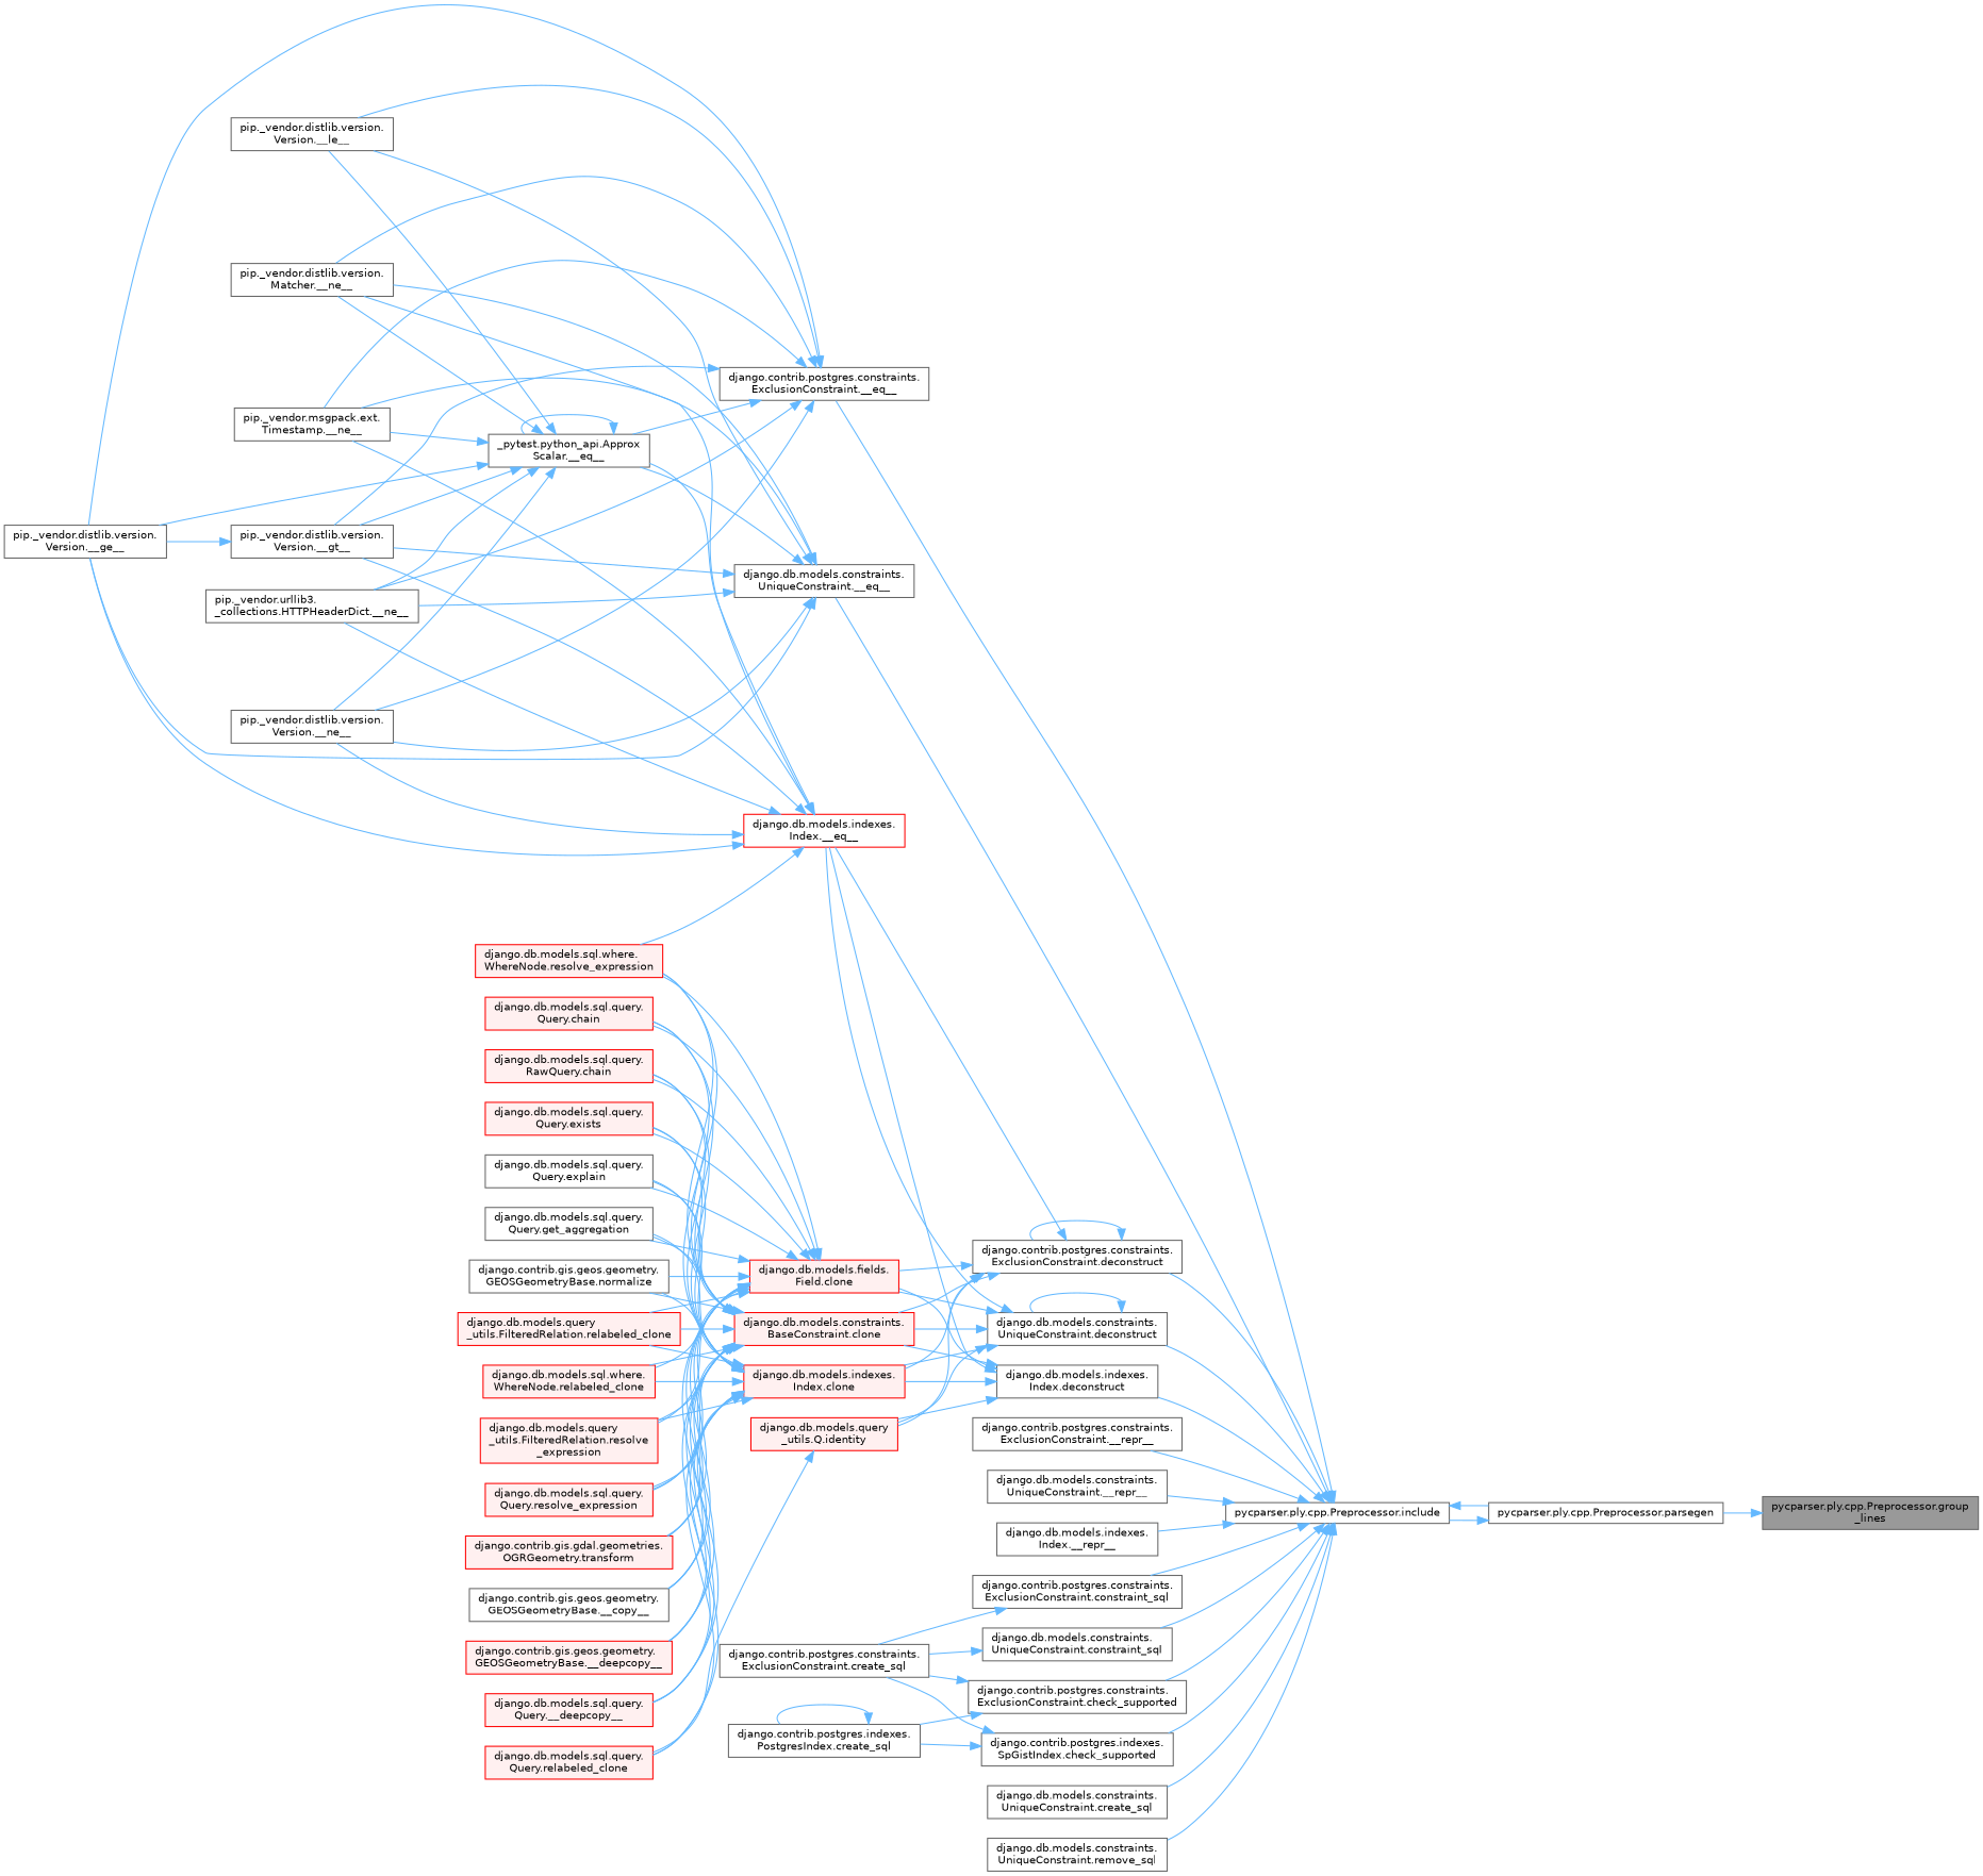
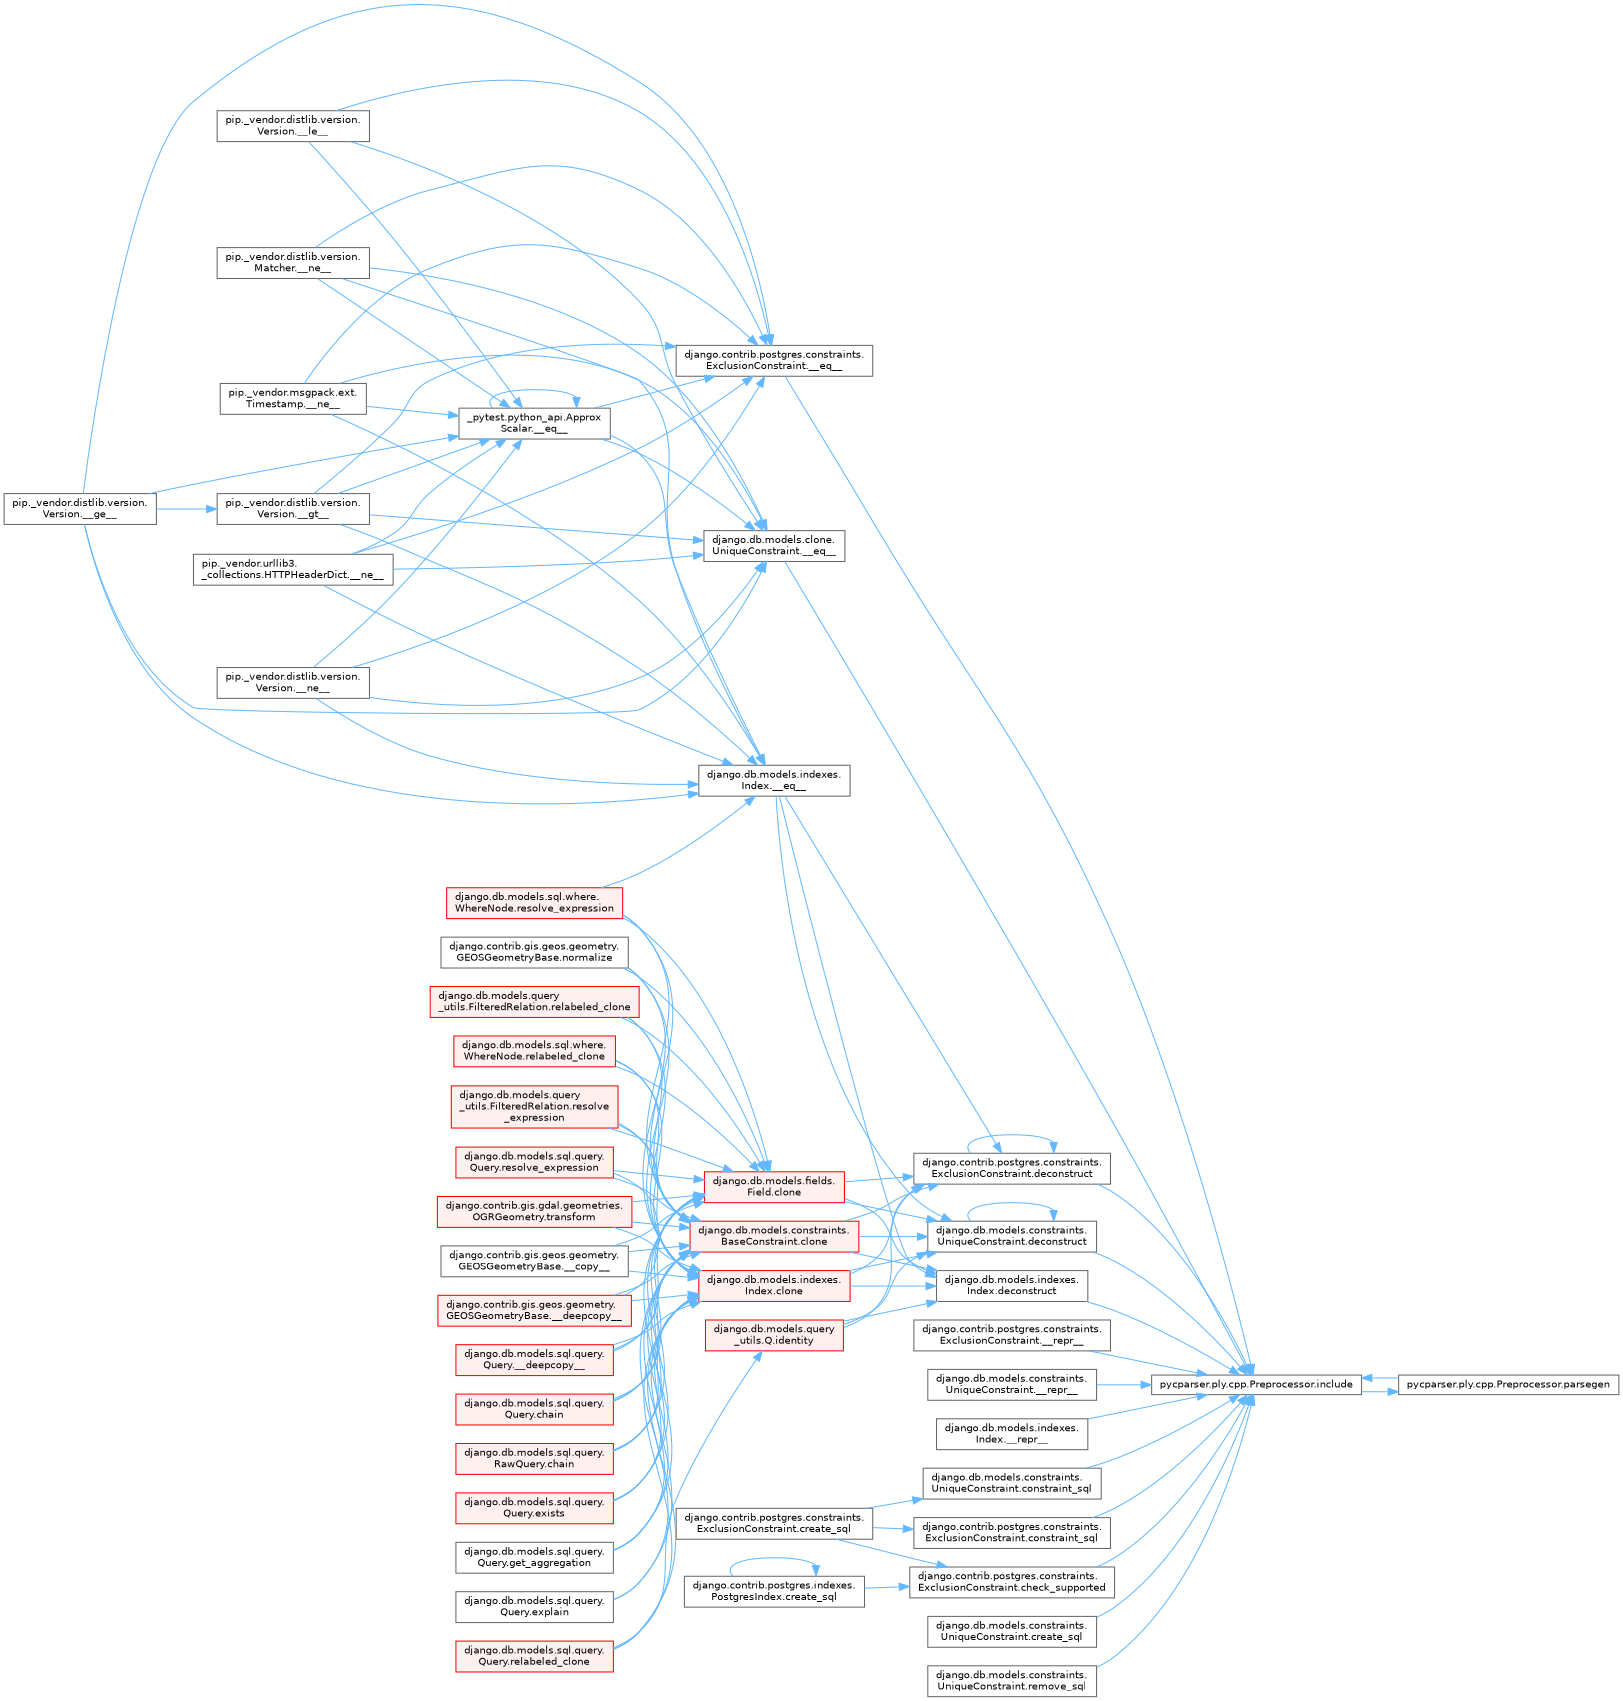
  digraph {
    rankdir=RL
    node [color=grey40 fillcolor=white fontname=Helvetica fontsize=10 shape=box style=filled]
    edge [color=steelblue1 dir=back fontname=Helvetica fontsize=10 labelfontname=Helvetica labelfontsize=10 style=solid]
-   n1 [color=gray40 fillcolor=grey60 fontcolor=black height=0.2 label="pycparser.ply.cpp.Preprocessor.group\l_lines" width=0.4]
    n2 [height=0.2 label="pycparser.ply.cpp.Preprocessor.parsegen" width=0.4]
    n3 [height=0.2 label="pycparser.ply.cpp.Preprocessor.include" width=0.4]
    n4 [height=0.2 label="django.contrib.postgres.constraints.\lExclusionConstraint.__eq__" width=0.4]
-   n5 [height=0.2 label="django.db.models.constraints.\lUniqueConstraint.__eq__" width=0.4]
+   n5 [height=0.2 label="django.db.models.clone.\lUniqueConstraint.__eq__" width=0.4]
    n6 [height=0.2 label="django.contrib.postgres.constraints.\lExclusionConstraint.__repr__" width=0.4]
    n7 [height=0.2 label="django.db.models.constraints.\lUniqueConstraint.__repr__" width=0.4]
    n8 [height=0.2 label="django.db.models.indexes.\lIndex.__repr__" width=0.4]
    n9 [height=0.2 label="django.contrib.postgres.constraints.\lExclusionConstraint.check_supported" width=0.4]
-   n10 [height=0.2 label="django.contrib.postgres.indexes.\lSpGistIndex.check_supported" width=0.4]
    n11 [height=0.2 label="django.contrib.postgres.constraints.\lExclusionConstraint.constraint_sql" width=0.4]
    n12 [height=0.2 label="django.db.models.constraints.\lUniqueConstraint.constraint_sql" width=0.4]
    n13 [height=0.2 label="django.db.models.constraints.\lUniqueConstraint.create_sql" width=0.4]
    n14 [height=0.2 label="django.contrib.postgres.constraints.\lExclusionConstraint.deconstruct" width=0.4]
    n15 [height=0.2 label="django.db.models.constraints.\lUniqueConstraint.deconstruct" width=0.4]
    n16 [height=0.2 label="django.db.models.indexes.\lIndex.deconstruct" width=0.4]
    n17 [height=0.2 label="django.db.models.constraints.\lUniqueConstraint.remove_sql" width=0.4]
    n18 [height=0.2 label="_pytest.python_api.Approx\lScalar.__eq__" width=0.4]
    n19 [height=0.2 label="pip._vendor.distlib.version.\lVersion.__ge__" width=0.4]
    n20 [height=0.2 label="pip._vendor.distlib.version.\lVersion.__gt__" width=0.4]
    n21 [height=0.2 label="pip._vendor.distlib.version.\lVersion.__le__" width=0.4]
    n22 [height=0.2 label="pip._vendor.distlib.version.\lMatcher.__ne__" width=0.4]
    n23 [height=0.2 label="pip._vendor.distlib.version.\lVersion.__ne__" width=0.4]
    n24 [height=0.2 label="pip._vendor.msgpack.ext.\lTimestamp.__ne__" width=0.4]
    n25 [height=0.2 label="pip._vendor.urllib3.\l_collections.HTTPHeaderDict.__ne__" width=0.4]
    n26 [height=0.2 label="django.contrib.postgres.constraints.\lExclusionConstraint.create_sql" width=0.4]
    n27 [height=0.2 label="django.contrib.postgres.indexes.\lPostgresIndex.create_sql" width=0.4]
-   n28 [color=red height=0.2 label="django.db.models.indexes.\lIndex.__eq__" width=0.4]
+   n28 [height=0.2 label="django.db.models.indexes.\lIndex.__eq__" width=0.4]
    n29 [color=red fillcolor="#FFF0F0" height=0.2 label="django.db.models.constraints.\lBaseConstraint.clone" width=0.4]
    n30 [color=red fillcolor="#FFF0F0" height=0.2 label="django.db.models.fields.\lField.clone" width=0.4]
    n31 [color=red fillcolor="#FFF0F0" height=0.2 label="django.db.models.indexes.\lIndex.clone" width=0.4]
    n32 [color=red fillcolor="#FFF0F0" height=0.2 label="django.db.models.query\l_utils.Q.identity" width=0.4]
    n33 [color=red fillcolor="#FFF0F0" height=0.2 label="django.db.models.sql.where.\lWhereNode.resolve_expression" width=0.4]
    n34 [height=0.2 label="django.contrib.gis.geos.geometry.\lGEOSGeometryBase.__copy__" width=0.4]
    n35 [color=red fillcolor="#FFF0F0" height=0.2 label="django.contrib.gis.geos.geometry.\lGEOSGeometryBase.__deepcopy__" width=0.4]
    n36 [color=red fillcolor="#FFF0F0" height=0.2 label="django.db.models.sql.query.\lQuery.__deepcopy__" width=0.4]
    n37 [color=red fillcolor="#FFF0F0" height=0.2 label="django.db.models.sql.query.\lQuery.chain" width=0.4]
    n38 [color=red fillcolor="#FFF0F0" height=0.2 label="django.db.models.sql.query.\lRawQuery.chain" width=0.4]
    n39 [color=red fillcolor="#FFF0F0" height=0.2 label="django.db.models.sql.query.\lQuery.exists" width=0.4]
    n40 [height=0.2 label="django.db.models.sql.query.\lQuery.explain" width=0.4]
    n41 [height=0.2 label="django.db.models.sql.query.\lQuery.get_aggregation" width=0.4]
    n42 [height=0.2 label="django.contrib.gis.geos.geometry.\lGEOSGeometryBase.normalize" width=0.4]
    n43 [color=red fillcolor="#FFF0F0" height=0.2 label="django.db.models.query\l_utils.FilteredRelation.relabeled_clone" width=0.4]
    n44 [color=red fillcolor="#FFF0F0" height=0.2 label="django.db.models.sql.query.\lQuery.relabeled_clone" width=0.4]
    n45 [color=red fillcolor="#FFF0F0" height=0.2 label="django.db.models.sql.where.\lWhereNode.relabeled_clone" width=0.4]
    n46 [color=red fillcolor="#FFF0F0" height=0.2 label="django.db.models.query\l_utils.FilteredRelation.resolve\l_expression" width=0.4]
    n47 [color=red fillcolor="#FFF0F0" height=0.2 label="django.db.models.sql.query.\lQuery.resolve_expression" width=0.4]
    n48 [color=red fillcolor="#FFF0F0" height=0.2 label="django.contrib.gis.gdal.geometries.\lOGRGeometry.transform" width=0.4]
-   n1 -> n2
    n2 -> n3
    n3 -> n2
    n3 -> n4
    n3 -> n5
    n3 -> n6
    n3 -> n7
    n3 -> n8
    n3 -> n9
-   n3 -> n10
    n3 -> n11
    n3 -> n12
    n3 -> n13
    n3 -> n14
    n3 -> n15
    n3 -> n16
    n3 -> n17
    n4 -> n18
    n4 -> n19
    n4 -> n20
    n4 -> n21
    n4 -> n22
    n4 -> n23
    n4 -> n24
    n4 -> n25
    n5 -> n18
    n5 -> n19
    n5 -> n20
    n5 -> n21
    n5 -> n22
    n5 -> n23
    n5 -> n24
    n5 -> n25
    n9 -> n26
    n9 -> n27
-   n10 -> n26
-   n10 -> n27
    n11 -> n26
    n12 -> n26
    n14 -> n14
    n14 -> n28
    n14 -> n29
    n14 -> n30
    n14 -> n31
    n14 -> n32
    n15 -> n15
    n15 -> n28
    n15 -> n29
    n15 -> n30
    n15 -> n31
    n15 -> n32
    n16 -> n28
    n16 -> n29
    n16 -> n30
    n16 -> n31
    n16 -> n32
    n18 -> n18
    n18 -> n19
    n18 -> n20
    n18 -> n21
    n18 -> n22
    n18 -> n23
    n18 -> n24
    n18 -> n25
    n20 -> n19
    n27 -> n27
    n28 -> n18
    n28 -> n19
    n28 -> n20
    n28 -> n22
    n28 -> n23
    n28 -> n24
    n28 -> n25
    n28 -> n33
    n29 -> n33
    n29 -> n34
    n29 -> n35
    n29 -> n36
    n29 -> n37
    n29 -> n38
    n29 -> n39
    n29 -> n40
    n29 -> n41
    n29 -> n42
    n29 -> n43
    n29 -> n44
    n29 -> n45
    n29 -> n46
    n29 -> n47
    n29 -> n48
    n30 -> n33
    n30 -> n34
    n30 -> n35
    n30 -> n36
    n30 -> n37
    n30 -> n38
    n30 -> n39
-   n30 -> n40
    n30 -> n41
    n30 -> n42
    n30 -> n43
    n30 -> n45
    n30 -> n46
    n30 -> n47
    n30 -> n48
    n31 -> n33
    n31 -> n34
    n31 -> n35
    n31 -> n36
    n31 -> n37
    n31 -> n38
    n31 -> n39
    n31 -> n40
    n31 -> n41
    n31 -> n42
    n31 -> n43
    n31 -> n44
    n31 -> n45
    n31 -> n46
    n31 -> n47
    n31 -> n48
    n32 -> n44
  }
